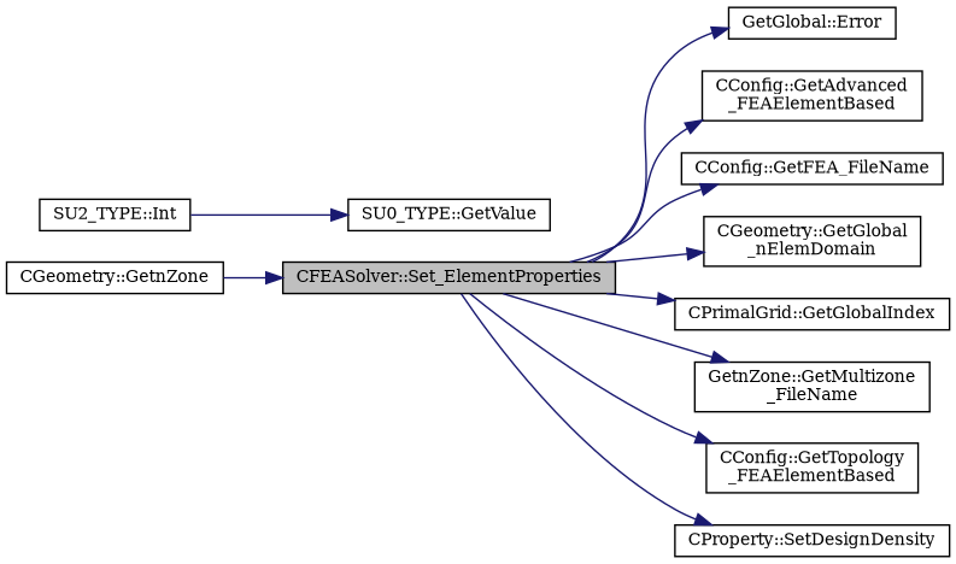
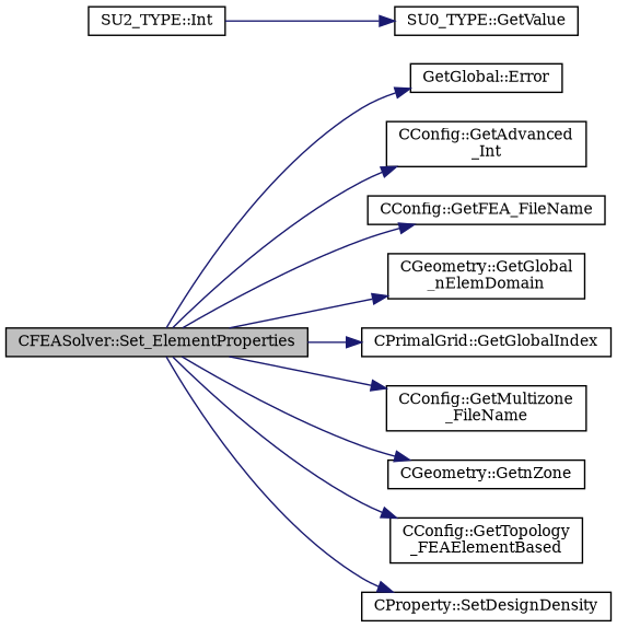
  digraph {
    fontname="DejaVu Serif"
    rankdir=LR
    node [color=black fillcolor=white fontname="DejaVu Serif" fontsize=10 shape=record style=filled]
    edge [color=midnightblue fontname="DejaVu Serif" fontsize=10 labelfontname=Helvetica labelfontsize=10 style=solid]
    n1 [fillcolor=grey75 fontcolor=black height=0.2 label="CFEASolver::Set_ElementProperties" width=0.4]
    n2 [height=0.2 label="GetGlobal::Error" width=0.4]
-   n3 [height=0.2 label="CConfig::GetAdvanced\l_FEAElementBased" width=0.4]
+   n3 [height=0.2 label="CConfig::GetAdvanced\l_Int" width=0.4]
    n4 [height=0.2 label="CConfig::GetFEA_FileName" width=0.4]
    n5 [height=0.2 label="CGeometry::GetGlobal\l_nElemDomain" width=0.4]
    n6 [height=0.2 label="CPrimalGrid::GetGlobalIndex" width=0.4]
-   n7 [height=0.2 label="GetnZone::GetMultizone\l_FileName" width=0.4]
+   n7 [height=0.2 label="CConfig::GetMultizone\l_FileName" width=0.4]
    n8 [height=0.2 label="CGeometry::GetnZone" width=0.4]
    n9 [height=0.2 label="CConfig::GetTopology\l_FEAElementBased" width=0.4]
    n10 [height=0.2 label="CProperty::SetDesignDensity" width=0.4]
    n11 [height=0.2 label="SU2_TYPE::Int" width=0.4]
    n12 [height=0.2 label="SU0_TYPE::GetValue" width=0.4]
    n1 -> n2
    n1 -> n3
    n1 -> n4
    n1 -> n5
    n1 -> n6
    n1 -> n7
-   n8 -> n1
+   n1 -> n8
    n1 -> n9
    n1 -> n10
    n11 -> n12
  }
